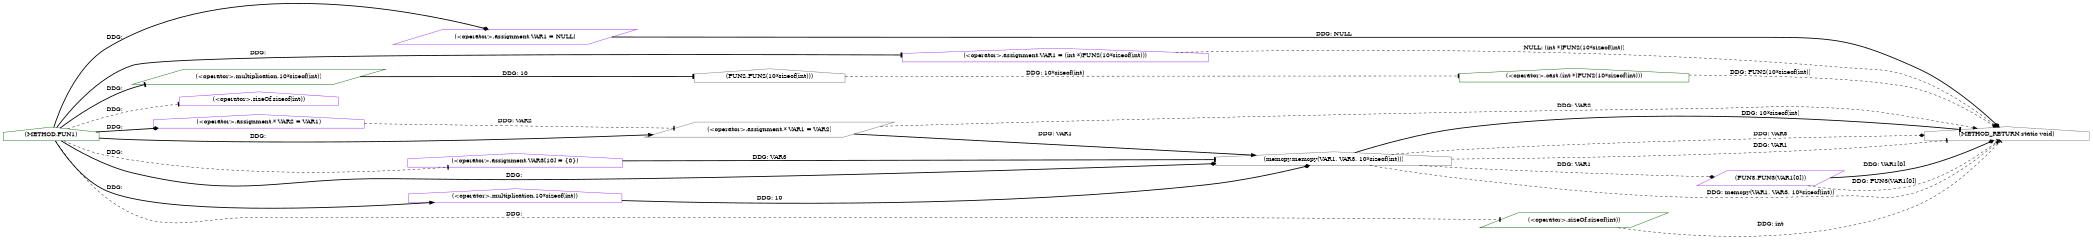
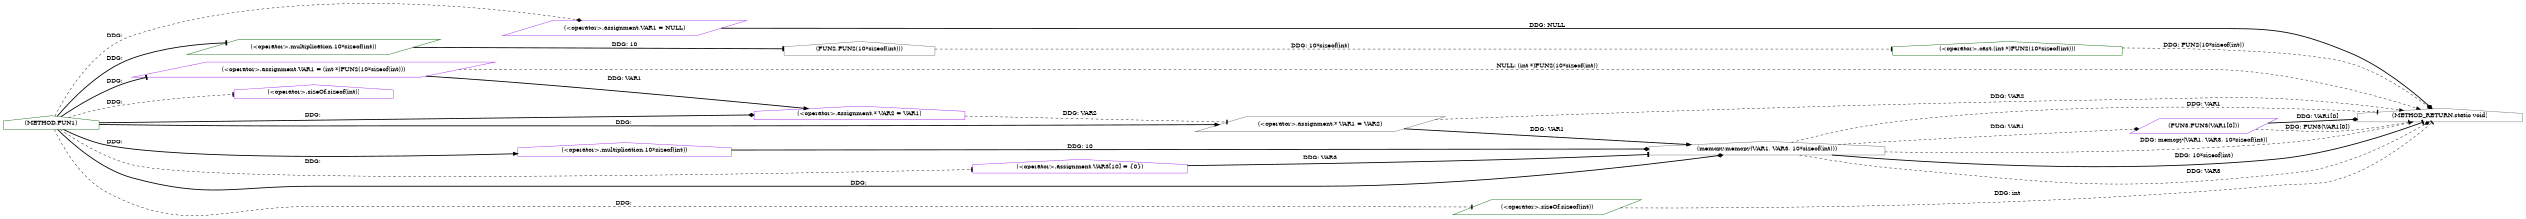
  digraph {
    rankdir=LR
    node [color=purple shape=house]
    edge [arrowhead=tee style=dashed]
    n1 [color=darkgreen label="(METHOD,FUN1)"]
    n2 [label="(<operator>.assignment,VAR1 = NULL)" shape=parallelogram]
-   n3 [label="(<operator>.assignment,VAR1 = (int *)FUN2(10*sizeof(int)))"]
+   n3 [label="(<operator>.assignment,VAR1 = (int *)FUN2(10*sizeof(int)))" shape=parallelogram]
    n4 [color=darkgreen label="(<operator>.multiplication,10*sizeof(int))" shape=parallelogram]
    n5 [label="(<operator>.sizeOf,sizeof(int))"]
    n6 [label="(<operator>.assignment,* VAR2 = VAR1)"]
    n7 [color=gray40 label="(<operator>.assignment,* VAR1 = VAR2)" shape=parallelogram]
    n8 [label="(<operator>.assignment,VAR3[10] = {0})"]
    n9 [color=gray40 label="(memcpy,memcpy(VAR1, VAR3, 10*sizeof(int)))"]
    n10 [label="(<operator>.multiplication,10*sizeof(int))"]
    n11 [color=darkgreen label="(<operator>.sizeOf,sizeof(int))" shape=parallelogram]
    n12 [color=gray40 label="(METHOD_RETURN,static void)"]
    n13 [color=gray40 label="(FUN2,FUN2(10*sizeof(int)))"]
    n14 [label="(FUN3,FUN3(VAR1[0]))" shape=parallelogram]
    n15 [color=darkgreen label="(<operator>.cast,(int *)FUN2(10*sizeof(int)))"]
-   n1 -> n2 [arrowhead=diamond label="DDG: " style=bold]
+   n1 -> n2 [arrowhead=diamond label="DDG: "]
    n1 -> n3 [label="DDG: " style=bold]
    n1 -> n4 [label="DDG: " style=bold]
    n1 -> n5 [label="DDG: "]
    n1 -> n6 [arrowhead=diamond label="DDG: " style=bold]
    n1 -> n7 [arrowhead=normal label="DDG: " style=bold]
    n1 -> n8 [label="DDG: "]
    n1 -> n9 [arrowhead=diamond label="DDG: " style=bold]
    n1 -> n10 [arrowhead=normal label="DDG: " style=bold]
    n1 -> n11 [label="DDG: "]
    n2 -> n12 [arrowhead=diamond label="DDG: NULL" style=bold]
+   n3 -> n6 [arrowhead=normal label="DDG: VAR1" style=bold]
    n3 -> n12 [arrowhead=normal label="NULL: (int *)FUN2(10*sizeof(int))"]
    n4 -> n13 [label="DDG: 10" style=bold]
    n6 -> n7 [label="DDG: VAR2"]
    n7 -> n9 [arrowhead=normal label="DDG: VAR1" style=bold]
    n7 -> n12 [arrowhead=normal label="DDG: VAR2"]
    n8 -> n9 [label="DDG: VAR3" style=bold]
    n9 -> n12 [arrowhead=normal label="DDG: memcpy(VAR1, VAR3, 10*sizeof(int))"]
    n9 -> n12 [label="DDG: 10*sizeof(int)" style=bold]
    n9 -> n12 [arrowhead=diamond label="DDG: VAR3"]
    n9 -> n12 [label="DDG: VAR1"]
    n9 -> n14 [arrowhead=diamond label="DDG: VAR1"]
    n10 -> n9 [arrowhead=diamond label="DDG: 10" style=bold]
    n11 -> n12 [label="DDG: int"]
    n13 -> n15 [label="DDG: 10*sizeof(int)"]
    n14 -> n12 [arrowhead=diamond label="DDG: VAR1[0]" style=bold]
    n14 -> n12 [label="DDG: FUN3(VAR1[0])"]
    n15 -> n12 [arrowhead=diamond label="DDG: FUN2(10*sizeof(int))"]
  }
